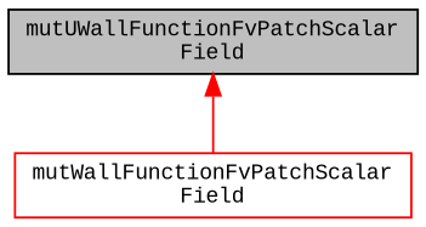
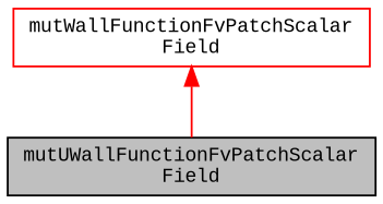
  digraph {
    fontname="Liberation Mono"
    node [fontname="Liberation Mono" fontsize=10 shape=record]
    n1 [color=black fillcolor=grey75 fontcolor=black height=0.2 label="mutUWallFunctionFvPatchScalar\lField" style=filled width=0.4]
    n2 [color=red height=0.2 label="mutWallFunctionFvPatchScalar\lField" width=0.4]
-   n1 -> n2 [color=red dir=back fontname="Liberation Mono" fontsize=10 labelfontname=FreeSans labelfontsize=10 style=solid]
+   n2 -> n1 [color=red dir=back fontname="Liberation Mono" fontsize=10 labelfontname=FreeSans labelfontsize=10 style=solid]
  }
